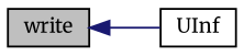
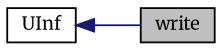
  digraph {
    rankdir=LR
    fontname=Merriweather
    node [color=black fontname=Merriweather fontsize=10 shape=record]
    n1 [fillcolor=grey75 fontcolor=black height=0.2 label=write style=filled width=0.4]
    n2 [height=0.2 label=UInf width=0.4]
-   n1 -> n2 [color=midnightblue dir=back fontname=Merriweather fontsize=10 labelfontname=FreeSans labelfontsize=10 style=solid]
+   n2 -> n1 [color=midnightblue dir=back fontname=Merriweather fontsize=10 labelfontname=FreeSans labelfontsize=10 style=solid]
  }
